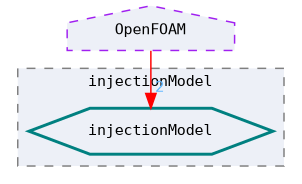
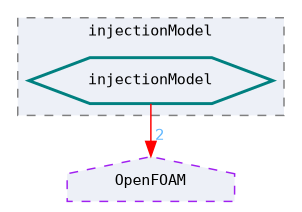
  digraph {
    compound=true
    fontname="DejaVu Sans Mono"
    node [fillcolor="#edf0f7" fontname="DejaVu Sans Mono" fontsize=10]
    n1 [color=teal height=0.2 label=injectionModel shape=hexagon style="filled,bold" width=0.4]
    n2 [color=purple height=0.2 label=OpenFOAM shape=house style="filled,dashed" width=0.4]
    subgraph cluster_1 {
      bgcolor="#edf0f7"
      fontsize=10
      label=injectionModel
      pencolor=grey50
      style="filled,dashed"
      n1
    }
-   n2 -> n1 [color=red fontcolor=steelblue1 fontname="DejaVu Sans Mono" fontsize=10 headlabel=2 labeldistance=1.5 labelfontname=Helvetica labelfontsize=10]
+   n1 -> n2 [color=red fontcolor=steelblue1 fontname="DejaVu Sans Mono" fontsize=10 headlabel=2 labeldistance=1.5 labelfontname=Helvetica labelfontsize=10]
  }
